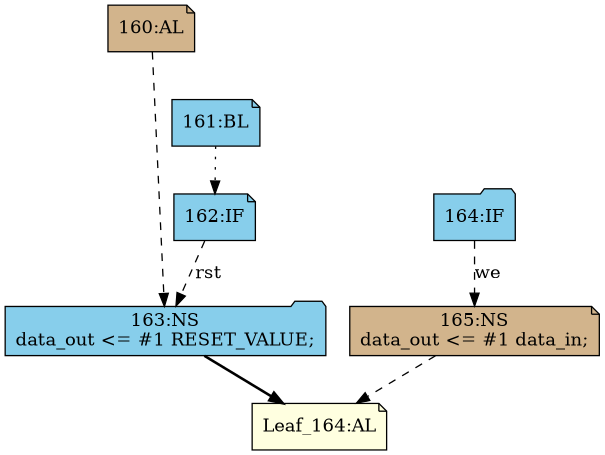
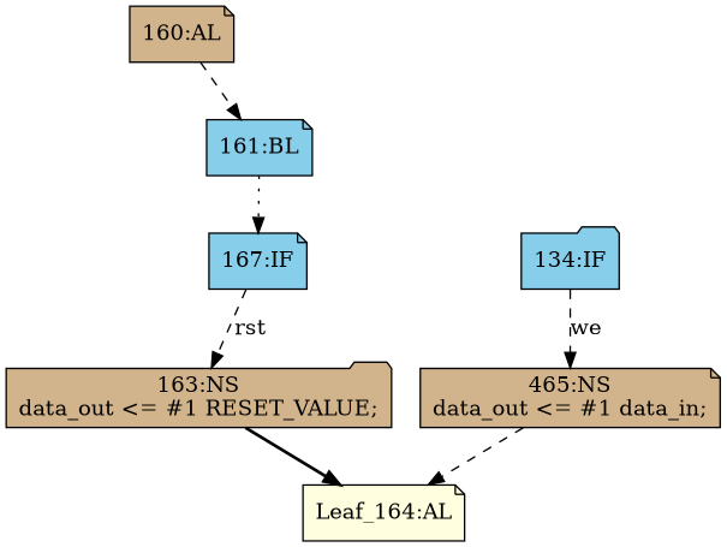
  strict digraph {
    node [fillcolor=tan shape=note statements="[]" style=filled typ=NonblockingSubstitution]
    edge [cond="[]" lineno=None style=dashed]
-   n1 [ast="<pyverilog.vparser.ast.NonblockingSubstitution object at 0x7fc7e238cbd0>" label="165:NS\ndata_out <= #1 data_in;" statements="[<pyverilog.vparser.ast.NonblockingSubstitution object at 0x7fc7e238cbd0>]"]
+   n1 [ast="<pyverilog.vparser.ast.NonblockingSubstitution object at 0x7fc7e238cbd0>" label="465:NS\ndata_out <= #1 data_in;" statements="[<pyverilog.vparser.ast.NonblockingSubstitution object at 0x7fc7e238cbd0>]"]
    n2 [def_var="['data_out']" fillcolor=lightyellow label="Leaf_164:AL" statements="" typ=""]
-   n3 [ast="<pyverilog.vparser.ast.IfStatement object at 0x7fc7e238cf10>" fillcolor=skyblue label="162:IF" typ=IfStatement]
-   n4 [ast="<pyverilog.vparser.ast.NonblockingSubstitution object at 0x7fc7e238a090>" fillcolor=skyblue label="163:NS\ndata_out <= #1 RESET_VALUE;" shape=folder statements="[<pyverilog.vparser.ast.NonblockingSubstitution object at 0x7fc7e238a090>]"]
-   n5 [ast="<pyverilog.vparser.ast.IfStatement object at 0x7fc7e238cf90>" fillcolor=skyblue label="164:IF" shape=folder typ=IfStatement]
+   n3 [ast="<pyverilog.vparser.ast.IfStatement object at 0x7fc7e238cf10>" fillcolor=skyblue label="167:IF" typ=IfStatement]
+   n4 [ast="<pyverilog.vparser.ast.NonblockingSubstitution object at 0x7fc7e238a090>" label="163:NS\ndata_out <= #1 RESET_VALUE;" shape=folder statements="[<pyverilog.vparser.ast.NonblockingSubstitution object at 0x7fc7e238a090>]"]
+   n5 [ast="<pyverilog.vparser.ast.IfStatement object at 0x7fc7e238cf90>" fillcolor=skyblue label="134:IF" shape=folder typ=IfStatement]
    n6 [ast="<pyverilog.vparser.ast.Block object at 0x7fc7e238a290>" fillcolor=skyblue label="161:BL" typ=Block]
    n7 [ast="<pyverilog.vparser.ast.Always object at 0x7fc7e2a8eb10>" clk_sens=True label="160:AL" sens="['clk', 'rst']" typ=Always use_var="['rst', 'we', 'data_in']"]
    n1 -> n2
    n3 -> n4 [cond="['rst']" label=rst lineno=162]
    n4 -> n2 [style=bold]
    n5 -> n1 [cond="['we']" label=we lineno=164]
    n6 -> n3 [style=dotted]
-   n7 -> n4
+   n7 -> n6
  }
